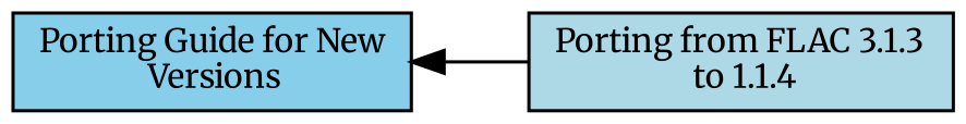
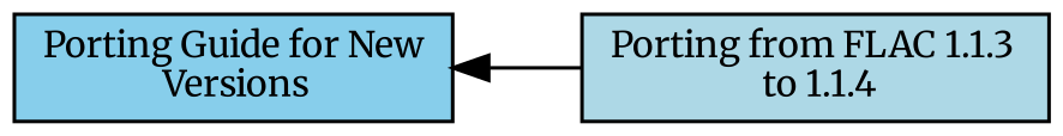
  digraph {
    rankdir=LR
    fontname=Merriweather
    node [color=black fontname=Merriweather fontsize=10 shape=box style=filled]
    n1 [fillcolor=skyblue height=0.2 label="Porting Guide for New\l Versions" width=0.4]
-   n2 [fillcolor=lightblue fontcolor=black height=0.2 label="Porting from FLAC 3.1.3\l to 1.1.4" width=0.4]
+   n2 [fillcolor=lightblue fontcolor=black height=0.2 label="Porting from FLAC 1.1.3\l to 1.1.4" width=0.4]
    n1 -> n2 [dir=back fontname=Merriweather fontsize=10 labelfontname=Helvetica labelfontsize=10 shape=plaintext style=solid]
  }
